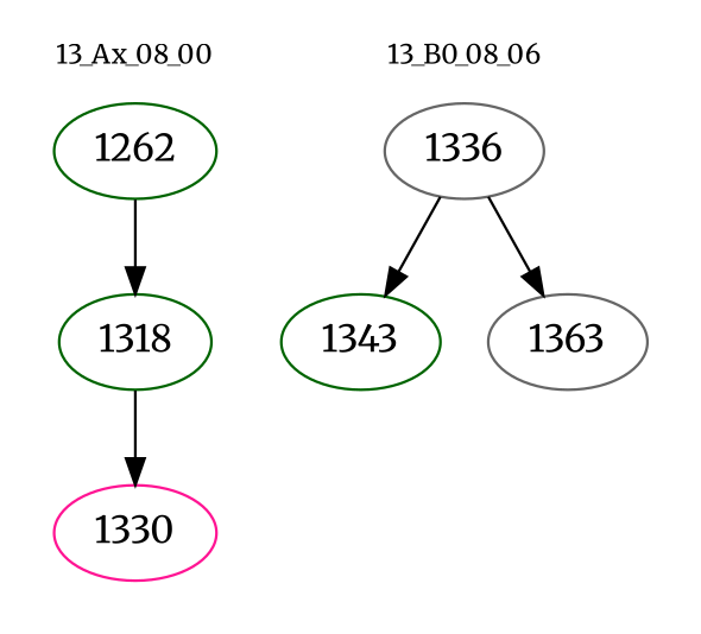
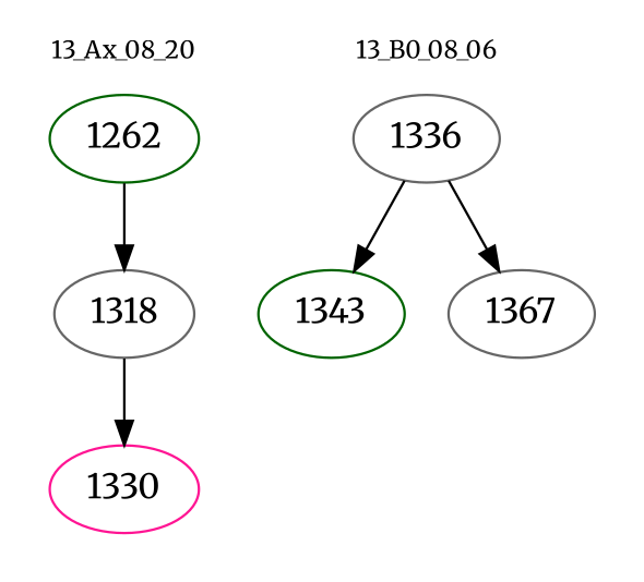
  digraph {
    fontname=Merriweather
    node [color=gray40 fontname=Merriweather]
    edge [color=black fontname=Merriweather]
    n1 [color=darkgreen label=1262]
-   n2 [color=darkgreen label=1318]
+   n2 [label=1318]
    n3 [color=deeppink label=1330]
    n4 [color=darkgreen label=1343]
    n5 [label=1336]
-   n6 [label=1363]
+   n6 [label=1367]
    subgraph cluster_1 {
      color=white
      fontsize=10
-     label="13_Ax_08_00"
+     label="13_Ax_08_20"
      n1
      n2
      n3
    }
    subgraph cluster_2 {
      color=white
      fontsize=10
      label="13_B0_08_06"
      n4
      n5
      n6
    }
    n1 -> n2
    n2 -> n3
    n5 -> n4
    n5 -> n6
  }
